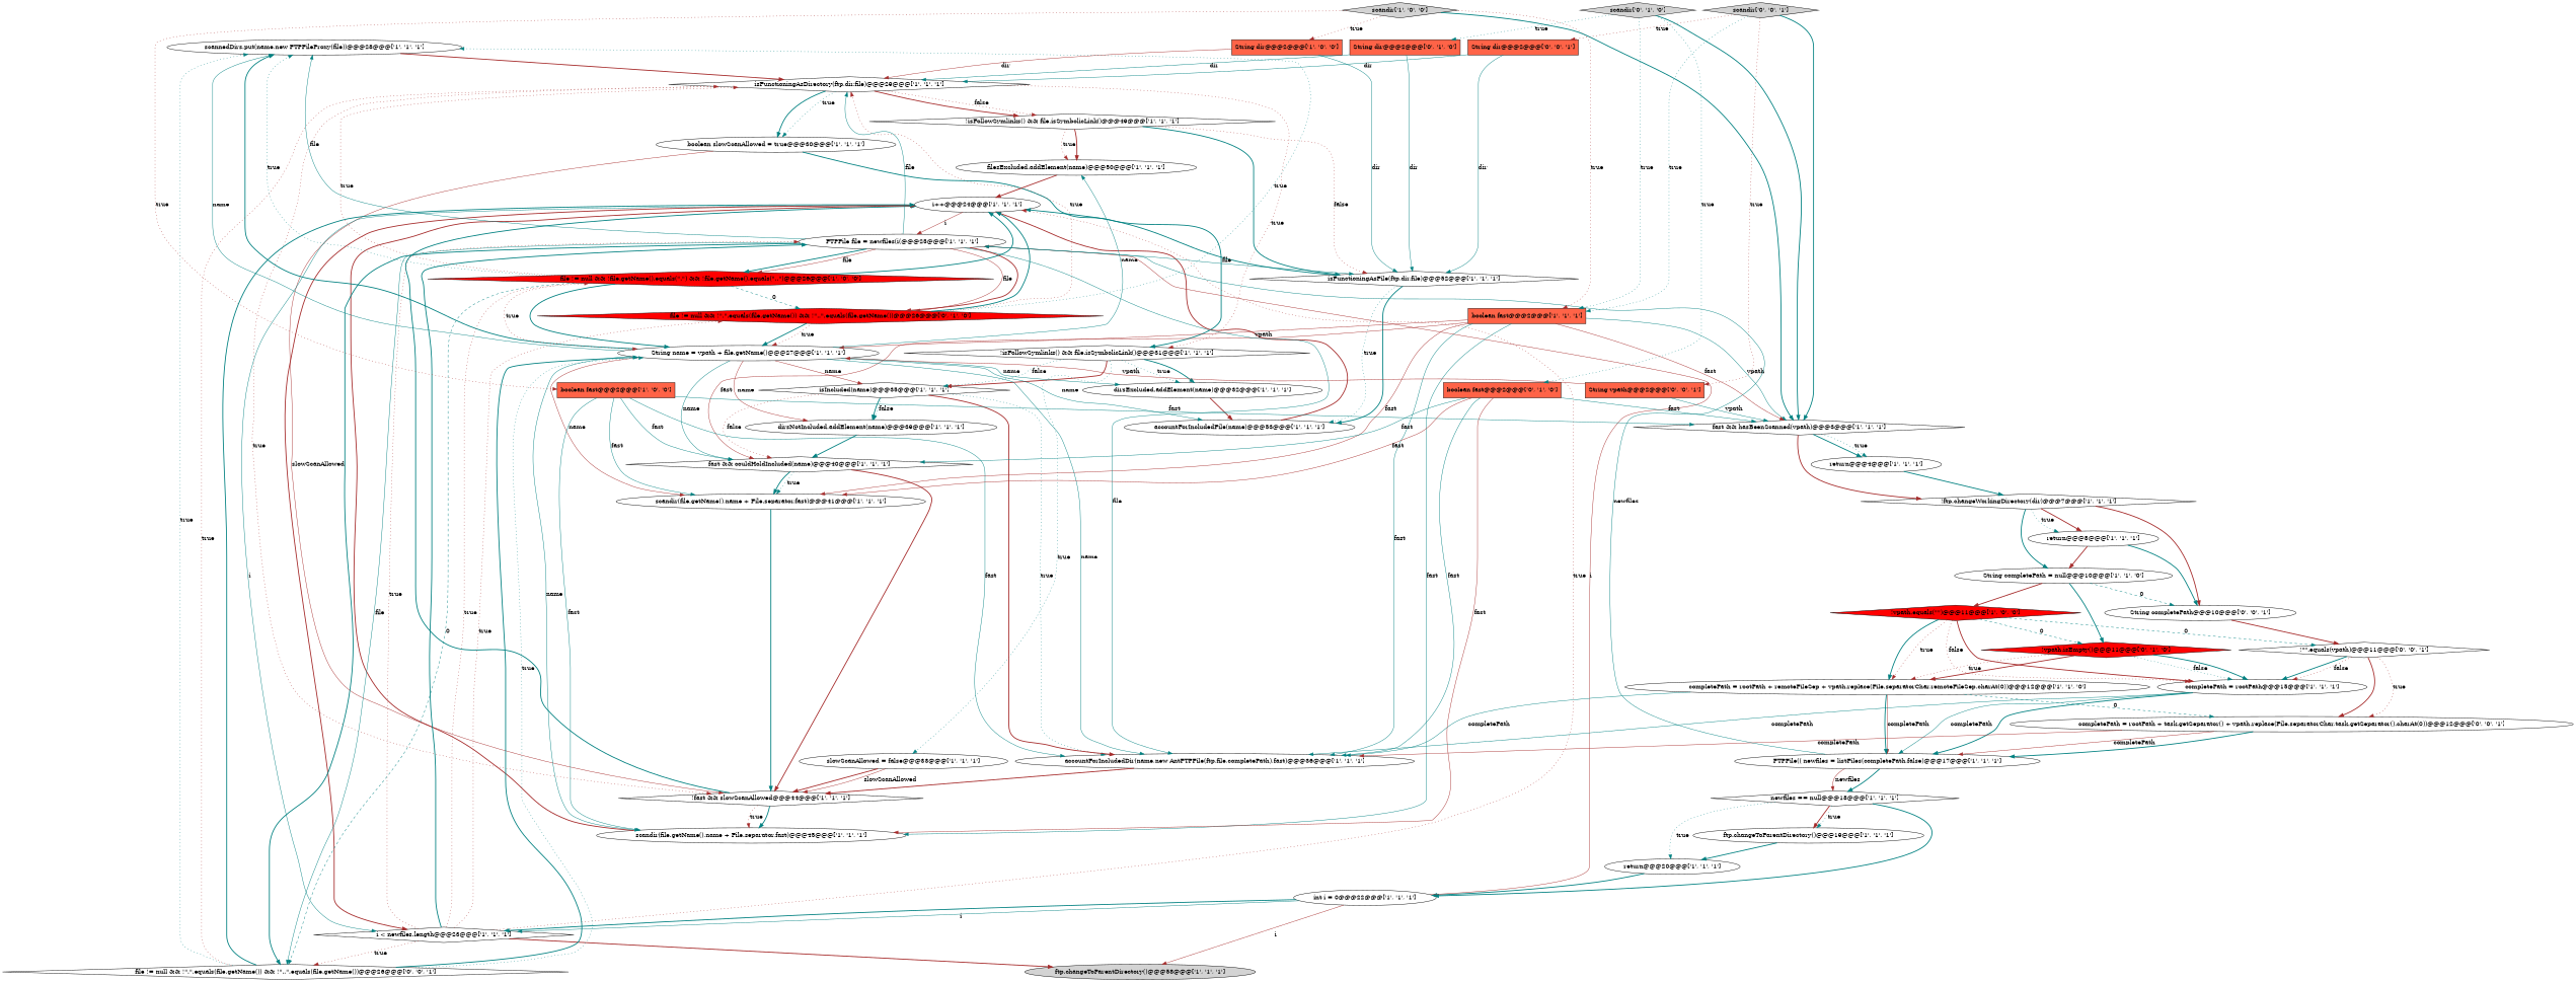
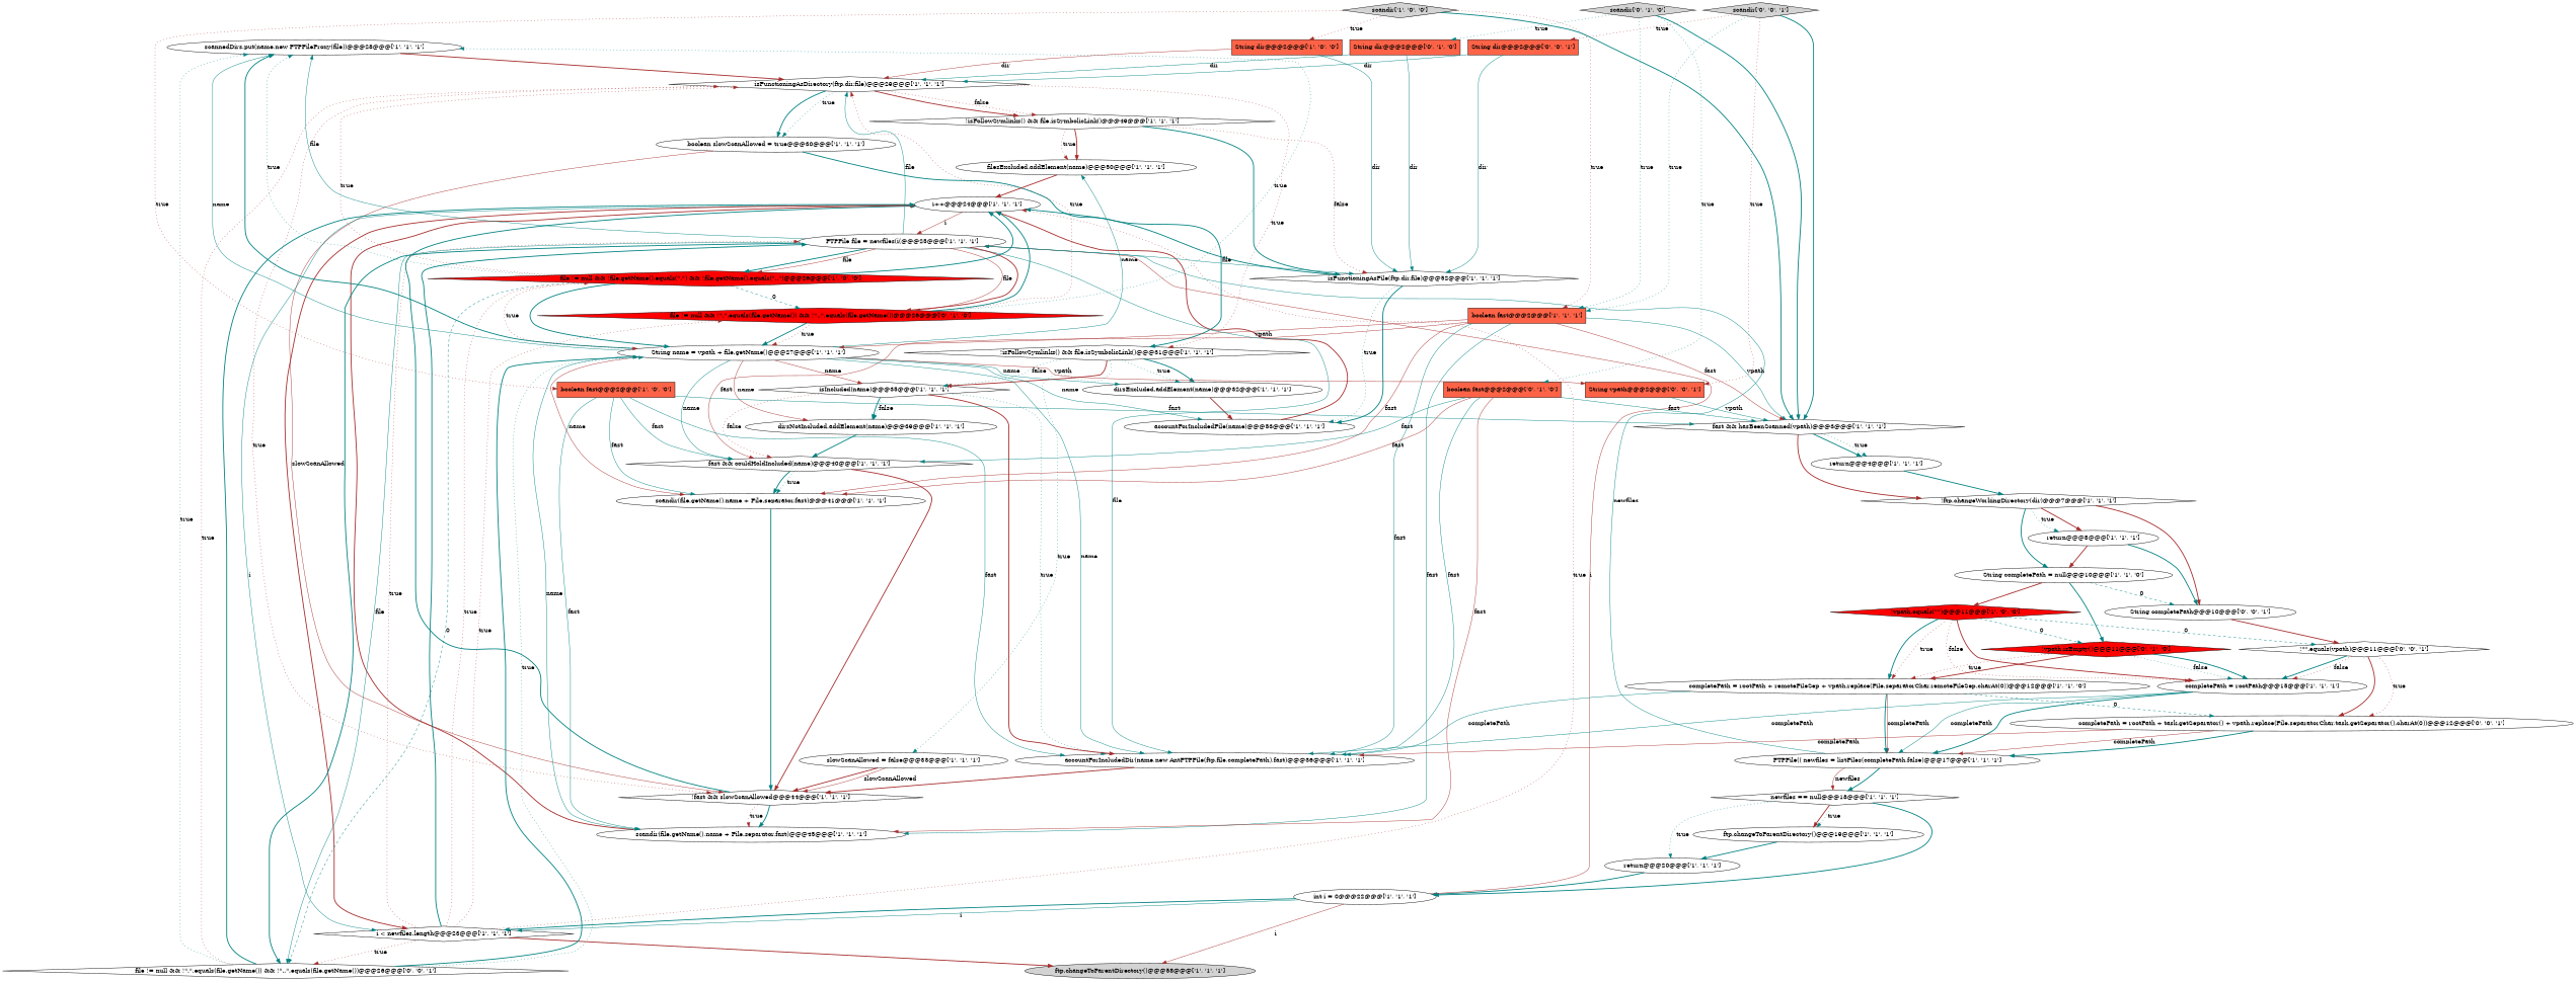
  digraph {
    node [fillcolor=white shape=ellipse style=filled]
    edge [color=teal style=bold]
    n1 [label="scannedDirs.put(name,new FTPFileProxy(file))@@@28@@@['1', '1', '1']"]
    n2 [label="isFunctioningAsDirectory(ftp,dir,file)@@@29@@@['1', '1', '1']" shape=diamond]
    n3 [label="!isFollowSymlinks() && file.isSymbolicLink()@@@49@@@['1', '1', '1']" shape=diamond]
    n4 [label="boolean slowScanAllowed = true@@@30@@@['1', '1', '1']"]
    n5 [label="!fast && slowScanAllowed@@@44@@@['1', '1', '1']" shape=diamond]
    n6 [label="!isFollowSymlinks() && file.isSymbolicLink()@@@31@@@['1', '1', '1']" shape=diamond]
    n7 [label="filesExcluded.addElement(name)@@@50@@@['1', '1', '1']"]
    n8 [label="isFunctioningAsFile(ftp,dir,file)@@@52@@@['1', '1', '1']" shape=diamond]
    n9 [label="i++@@@24@@@['1', '1', '1']"]
    n10 [label="accountForIncludedFile(name)@@@53@@@['1', '1', '1']"]
    n11 [fillcolor=tomato label="String dir@@@2@@@['0', '1', '0']" shape=box]
    n12 [label="scandir(file.getName(),name + File.separator,fast)@@@45@@@['1', '1', '1']"]
    n13 [label="dirsExcluded.addElement(name)@@@32@@@['1', '1', '1']"]
    n14 [label="isIncluded(name)@@@35@@@['1', '1', '1']" shape=diamond]
    n15 [label="slowScanAllowed = false@@@33@@@['1', '1', '1']"]
    n16 [fillcolor=tomato label="boolean fast@@@2@@@['1', '1', '1']" shape=box]
    n17 [label="String name = vpath + file.getName()@@@27@@@['1', '1', '1']"]
    n18 [label="fast && hasBeenScanned(vpath)@@@3@@@['1', '1', '1']" shape=diamond]
    n19 [label="scandir(file.getName(),name + File.separator,fast)@@@41@@@['1', '1', '1']"]
    n20 [label="fast && couldHoldIncluded(name)@@@40@@@['1', '1', '1']" shape=diamond]
    n21 [label="accountForIncludedDir(name,new AntFTPFile(ftp,file,completePath),fast)@@@36@@@['1', '1', '1']"]
    n22 [label="dirsNotIncluded.addElement(name)@@@39@@@['1', '1', '1']"]
    n23 [label="!ftp.changeWorkingDirectory(dir)@@@7@@@['1', '1', '1']" shape=diamond]
    n24 [label="return@@@4@@@['1', '1', '1']"]
    n25 [label="newfiles == null@@@18@@@['1', '1', '1']" shape=diamond]
    n26 [label="return@@@20@@@['1', '1', '1']"]
    n27 [label="ftp.changeToParentDirectory()@@@19@@@['1', '1', '1']"]
    n28 [label="int i = 0@@@22@@@['1', '1', '1']"]
    n29 [label="FTPFile file = newfiles(i(@@@25@@@['1', '1', '1']"]
    n30 [label="i < newfiles.length@@@23@@@['1', '1', '1']" shape=diamond]
    n31 [fillcolor=lightgray label="ftp.changeToParentDirectory()@@@58@@@['1', '1', '1']"]
    n32 [fillcolor=red label="!vpath.isEmpty()@@@11@@@['0', '1', '0']" shape=diamond]
    n33 [label="completePath = rootPath@@@15@@@['1', '1', '1']"]
    n34 [label="completePath = rootPath + remoteFileSep + vpath.replace(File.separatorChar,remoteFileSep.charAt(0))@@@12@@@['1', '1', '0']"]
    n35 [label="FTPFile(( newfiles = listFiles(completePath,false)@@@17@@@['1', '1', '1']"]
    n36 [label="completePath = rootPath + task.getSeparator() + vpath.replace(File.separatorChar,task.getSeparator().charAt(0))@@@12@@@['0', '0', '1']"]
    n37 [label="String completePath = null@@@10@@@['1', '1', '0']"]
    n38 [label="String completePath@@@10@@@['0', '0', '1']"]
    n39 [label="return@@@8@@@['1', '1', '1']"]
    n40 [fillcolor=red label="!vpath.equals(\"\")@@@11@@@['1', '0', '0']" shape=diamond]
    n41 [label="!\"\".equals(vpath)@@@11@@@['0', '0', '1']" shape=diamond]
    n42 [fillcolor=lightgray label="scandir['1', '0', '0']" shape=diamond]
    n43 [fillcolor=tomato label="String dir@@@2@@@['1', '0', '0']" shape=box]
    n44 [fillcolor=tomato label="boolean fast@@@2@@@['1', '0', '0']" shape=box]
    n45 [label="file != null && !\".\".equals(file.getName()) && !\"..\".equals(file.getName())@@@26@@@['0', '0', '1']" shape=diamond]
    n46 [fillcolor=red label="file != null && !\".\".equals(file.getName()) && !\"..\".equals(file.getName())@@@26@@@['0', '1', '0']" shape=diamond]
    n47 [fillcolor=red label="file != null && !file.getName().equals(\".\") && !file.getName().equals(\"..\")@@@26@@@['1', '0', '0']" shape=diamond]
    n48 [fillcolor=tomato label="String dir@@@2@@@['0', '0', '1']" shape=box]
    n49 [fillcolor=tomato label="String vpath@@@2@@@['0', '0', '1']" shape=box]
    n50 [fillcolor=tomato label="boolean fast@@@2@@@['0', '1', '0']" shape=box]
    n51 [fillcolor=lightgray label="scandir['0', '0', '1']" shape=diamond]
    n52 [fillcolor=lightgray label="scandir['0', '1', '0']" shape=diamond]
    n1 -> n2 [color=brown]
    n2 -> n3 [color=brown label=false style=dotted]
    n2 -> n3 [color=brown]
    n2 -> n4 [label=true style=dotted]
    n2 -> n4
    n2 -> n5 [color=brown label=true style=dotted]
    n2 -> n6 [color=brown label=true style=dotted]
    n3 -> n7 [color=brown label=true style=dotted]
    n3 -> n7 [color=brown]
    n3 -> n8 [color=brown label=false style=dotted]
    n3 -> n8
    n4 -> n5 [color=brown label=slowScanAllowed style=solid]
    n4 -> n6
    n5 -> n9
    n5 -> n12
    n5 -> n12 [color=brown label=true style=dotted]
    n6 -> n13
    n6 -> n13 [label=true style=dotted]
    n6 -> n14 [color=brown]
    n6 -> n14 [label=false style=dotted]
    n6 -> n15 [label=true style=dotted]
    n7 -> n9 [color=brown]
    n8 -> n9
    n8 -> n10
    n8 -> n10 [label=true style=dotted]
    n9 -> n29 [color=brown label=i style=solid]
    n9 -> n30 [label=i style=solid]
    n9 -> n30 [color=brown]
    n10 -> n9 [color=brown]
    n11 -> n2 [label=dir style=solid]
    n11 -> n8 [label=dir style=solid]
    n12 -> n9 [color=brown]
    n13 -> n10 [color=brown]
    n14 -> n20 [color=brown label=false style=dotted]
    n14 -> n21 [label=true style=dotted]
    n14 -> n21 [color=brown]
    n14 -> n22
    n14 -> n22 [label=false style=dotted]
    n15 -> n5 [color=brown]
    n15 -> n5 [color=brown label=slowScanAllowed style=solid]
    n16 -> n12 [label=fast style=solid]
    n16 -> n17 [color=brown label=vpath style=solid]
    n16 -> n18 [label=vpath style=solid]
    n16 -> n18 [color=brown label=fast style=solid]
    n16 -> n19 [color=brown label=fast style=solid]
    n16 -> n20 [color=brown label=fast style=solid]
    n16 -> n21 [label=fast style=solid]
    n17 -> n1
    n17 -> n1 [label=name style=solid]
    n17 -> n7 [label=name style=solid]
    n17 -> n10 [label=name style=solid]
    n17 -> n12 [label=name style=solid]
    n17 -> n13 [label=name style=solid]
    n17 -> n14 [color=brown label=name style=solid]
    n17 -> n19 [color=brown label=name style=solid]
    n17 -> n20 [label=name style=solid]
    n17 -> n21 [label=name style=solid]
    n17 -> n22 [color=brown label=name style=solid]
    n18 -> n23 [color=brown]
    n18 -> n24
    n18 -> n24 [label=true style=dotted]
    n19 -> n5
    n20 -> n5 [color=brown]
    n20 -> n19 [label=true style=dotted]
    n20 -> n19
    n21 -> n5 [color=brown]
    n22 -> n20
    n23 -> n37
    n23 -> n38 [color=brown]
    n23 -> n39 [color=brown]
    n23 -> n39 [label=true style=dotted]
    n24 -> n23
    n25 -> n26 [label=true style=dotted]
    n25 -> n27 [color=brown]
    n25 -> n27 [label=true style=dotted]
    n25 -> n28
    n26 -> n28
    n27 -> n26
    n28 -> n29 [color=brown label=i style=solid]
    n28 -> n30 [label=i style=solid]
    n28 -> n30
    n28 -> n31 [color=brown label=i style=solid]
    n29 -> n1 [label=file style=solid]
    n29 -> n2 [label=file style=solid]
    n29 -> n8 [label=file style=solid]
    n29 -> n21 [label=file style=solid]
    n29 -> n45 [label=file style=solid]
    n29 -> n45
    n29 -> n46 [color=brown label=file style=solid]
    n29 -> n46 [color=brown]
    n29 -> n47
    n29 -> n47 [color=brown label=file style=solid]
    n30 -> n9 [color=brown label=true style=dotted]
    n30 -> n29 [color=brown label=true style=dotted]
    n30 -> n29
    n30 -> n31 [color=brown]
    n30 -> n45 [color=brown label=true style=dotted]
    n30 -> n46 [color=brown label=true style=dotted]
    n30 -> n47 [color=brown label=true style=dotted]
    n32 -> n33 [label=false style=dotted]
    n32 -> n33
    n32 -> n34 [color=brown]
    n32 -> n34 [color=brown label=true style=dotted]
    n33 -> n21 [label=completePath style=solid]
    n33 -> n35 [label=completePath style=solid]
    n33 -> n35
    n34 -> n21 [label=completePath style=solid]
    n34 -> n35 [color=brown label=completePath style=solid]
    n34 -> n35
    n34 -> n36 [label=0 style=dashed]
    n35 -> n25
    n35 -> n25 [color=brown label=newfiles style=solid]
    n35 -> n29 [label=newfiles style=solid]
    n36 -> n21 [color=brown label=completePath style=solid]
    n36 -> n35 [color=brown label=completePath style=solid]
    n36 -> n35
    n37 -> n32
    n37 -> n38 [label=0 style=dashed]
    n37 -> n40 [color=brown]
    n38 -> n41 [color=brown]
    n39 -> n37 [color=brown]
    n39 -> n38
    n40 -> n32 [label=0 style=dashed]
    n40 -> n33 [color=brown label=false style=dotted]
    n40 -> n33 [color=brown]
    n40 -> n34 [color=brown label=true style=dotted]
    n40 -> n34
    n40 -> n41 [label=0 style=dashed]
    n41 -> n33
    n41 -> n33 [color=brown label=false style=dotted]
    n41 -> n36 [color=brown label=true style=dotted]
    n41 -> n36 [color=brown]
    n42 -> n16 [color=brown label=true style=dotted]
    n42 -> n18
    n42 -> n43 [color=brown label=true style=dotted]
    n42 -> n44 [color=brown label=true style=dotted]
    n43 -> n2 [color=brown label=dir style=solid]
    n43 -> n8 [label=dir style=solid]
    n44 -> n12 [label=fast style=solid]
    n44 -> n18 [label=fast style=solid]
    n44 -> n19 [label=fast style=solid]
    n44 -> n20 [label=fast style=solid]
    n44 -> n21 [label=fast style=solid]
    n45 -> n1 [label=true style=dotted]
    n45 -> n2 [color=brown label=true style=dotted]
    n45 -> n9
    n45 -> n17
    n45 -> n17 [label=true style=dotted]
    n46 -> n1 [label=true style=dotted]
    n46 -> n2 [color=brown label=true style=dotted]
    n46 -> n9
    n46 -> n17
    n46 -> n17 [color=brown label=true style=dotted]
    n47 -> n1 [label=true style=dotted]
    n47 -> n2 [color=brown label=true style=dotted]
    n47 -> n9
    n47 -> n17 [color=brown label=true style=dotted]
    n47 -> n17
    n47 -> n45 [label=0 style=dashed]
    n47 -> n46 [label=0 style=dashed]
    n48 -> n2 [label=dir style=solid]
    n48 -> n8 [label=dir style=solid]
-   n49 -> n17 [color=brown label=vpath style=solid]
+   n17 -> n49 [color=brown label=vpath style=solid]
    n49 -> n18 [label=vpath style=solid]
    n50 -> n12 [color=brown label=fast style=solid]
    n50 -> n18 [label=fast style=solid]
    n50 -> n19 [color=brown label=fast style=solid]
    n50 -> n20 [label=fast style=solid]
    n50 -> n21 [label=fast style=solid]
    n51 -> n16 [label=true style=dotted]
    n51 -> n18
    n51 -> n48 [color=brown label=true style=dotted]
    n51 -> n49 [color=brown label=true style=dotted]
    n52 -> n11 [label=true style=dotted]
    n52 -> n16 [label=true style=dotted]
    n52 -> n18
    n52 -> n50 [label=true style=dotted]
  }
